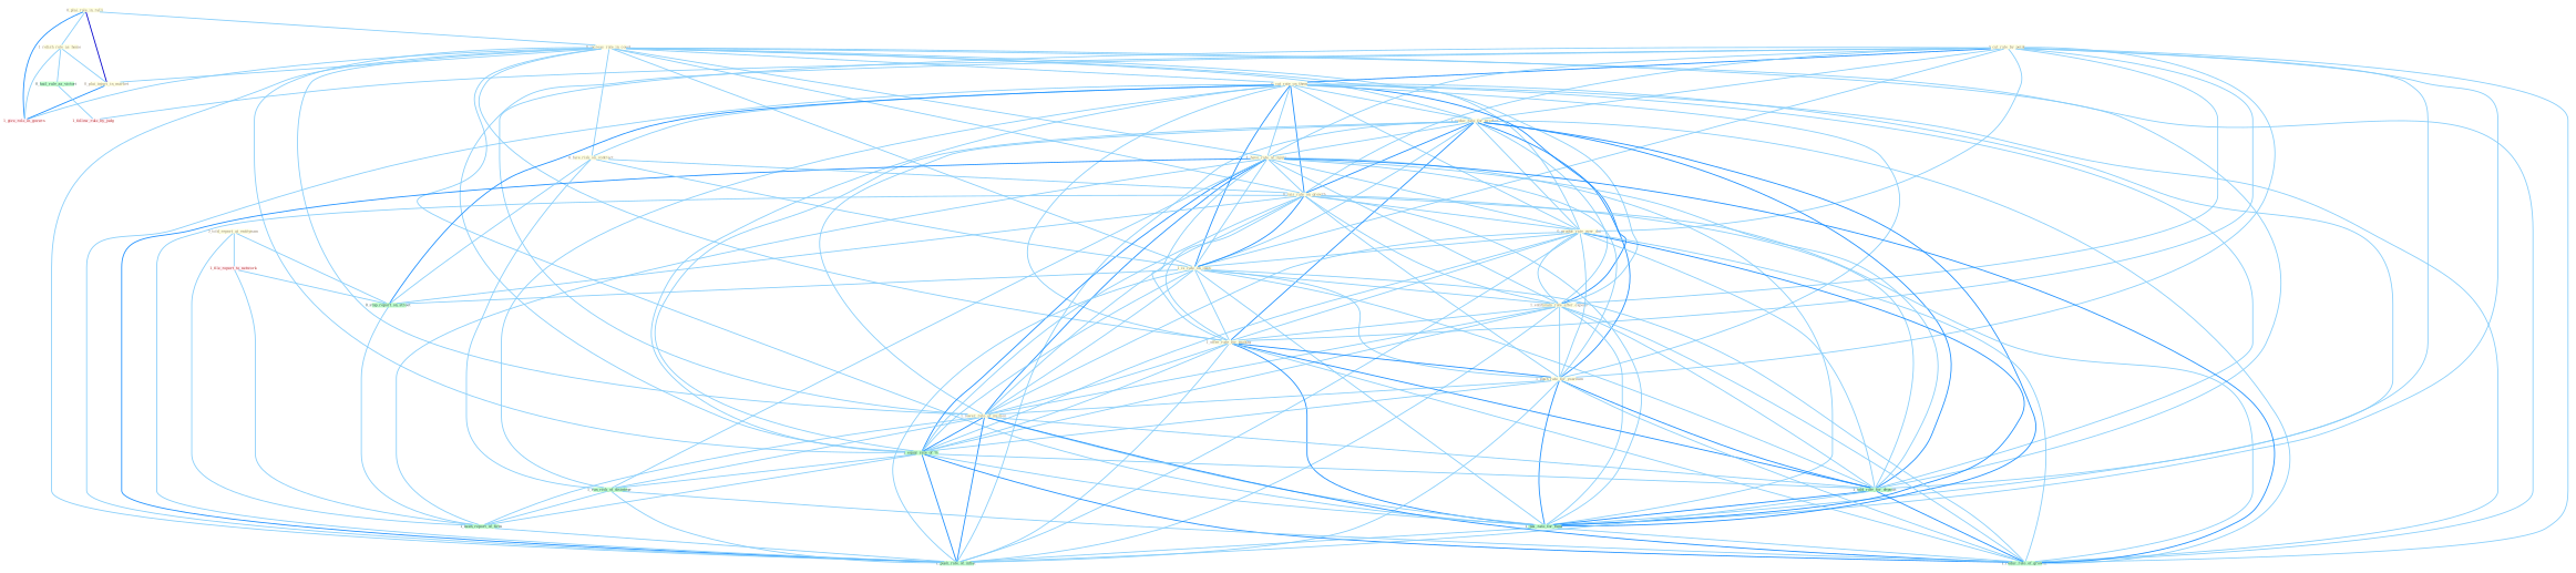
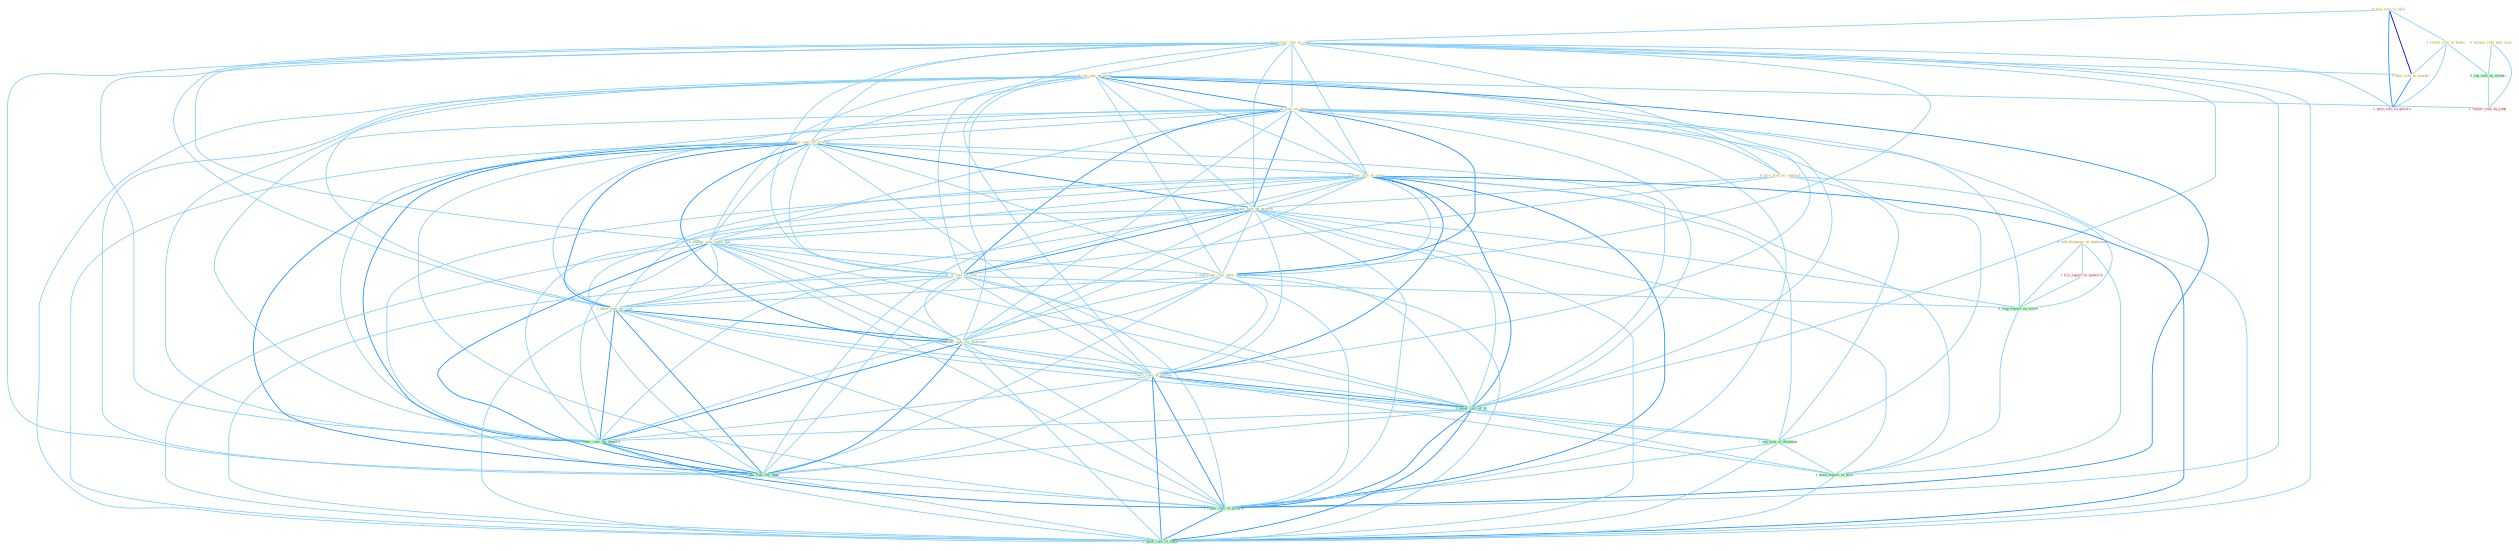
  graph {
    node [color="#ffffe0" fixedsize=true fontcolor="#8b7d6b" fontsize=4 shape=polygon style=filled]
    edge [color="#87cefa" w=1]
    "0_plai_role_in_ralli " [height=.06 width=.5]
    "0_increas_rate_in_coupl " [height=.06 width=.5]
    "0_cut_rate_by_point " [height=.06 width=.5]
    "0_cut_rate_on_them " [height=.06 width=.5]
-   "1_rais_rate_for_product " [height=.06 width=.5 label="1_reduc_rate_for_product"]
+   "1_rais_rate_for_product " [height=.06 width=.5]
    "1_have_rate_of_injuri " [height=.06 width=.5]
+   "0_propos_rule_next_year " [height=.06 width=.5]
    "0_face_risk_on_contract " [height=.06 width=.5]
    n9 [height=.06 label="0_rais_rate_on_growth" width=.5]
-   "0_produc_rate_over_dai " [height=.06 width=.5]
+   "0_produc_rate_over_dai " [height=.06 width=.5 label="0_produc_rate_equal_dai"]
    "1_is_rate_on_loan " [height=.06 width=.5]
-   "0_told_report_at_entitynam " [height=.06 width=.5]
+   "0_told_report_at_entitynam " [height=.06 width=.5 label="0_told_disintegr_at_entitynam"]
    "1_relish_role_as_home " [height=.06 width=.5]
    "1_entitynam_rate_after_expens " [height=.06 width=.5]
-   "1_offer_rate_for_packag " [height=.06 width=.5]
-   "1_announc_rate_for_yearnum " [height=.06 width=.5 label="1_push_rate_for_yearnum"]
-   "0_plai_role_in_market " [height=.06 width=.5 label="0_plai_injuri_in_market"]
+   "1_offer_rate_for_packag " [height=.06 width=.5 label="1_offer_rate_for_rais"]
+   "1_announc_rate_for_yearnum " [height=.06 width=.5]
+   "0_plai_role_in_market " [height=.06 width=.5]
    "1_lower_rate_of_million " [height=.06 width=.5]
    "1_file_report_to_network " [color="#fff0f5" fontcolor="#b22222" height=.06 width=.5]
    "1_give_role_in_govern " [color="#fff0f5" fontcolor="#b22222" height=.06 width=.5]
    "1_follow_rule_by_judg " [color="#fff0f5" fontcolor="#b22222" height=.06 width=.5]
    "1_equal_rate_of_% " [color="#BDFCC9" fontcolor="#2f4f4f" height=.06 width=.5]
-   "1_reduc_rate_for_deposit " [color="#BDFCC9" fontcolor="#2f4f4f" height=.06 width=.5 label="1_told_rate_for_deposit"]
+   "1_reduc_rate_for_deposit " [color="#BDFCC9" fontcolor="#2f4f4f" height=.06 width=.5]
    "1_pai_rate_for_fund " [color="#BDFCC9" fontcolor="#2f4f4f" height=.06 width=.5]
    "1_reduc_rate_of_growth " [color="#BDFCC9" fontcolor="#2f4f4f" height=.06 width=.5]
    "1_push_rate_of_inflat " [color="#BDFCC9" fontcolor="#2f4f4f" height=.06 width=.5]
    "0_stop_report_on_street " [color="#BDFCC9" fontcolor="#2f4f4f" height=.06 width=.5]
    "1_run_risk_of_disintegr " [color="#BDFCC9" fontcolor="#2f4f4f" height=.06 width=.5]
    "1_been_report_of_firm " [color="#BDFCC9" fontcolor="#2f4f4f" height=.06 width=.5]
-   "0_hail_rule_as_victori " [color="#BDFCC9" fontcolor="#2f4f4f" height=.06 width=.5]
+   "0_hail_rule_as_victori " [color="#BDFCC9" fontcolor="#2f4f4f" height=.06 width=.5 label="0_cut_rule_as_victori"]
    subgraph sub_1 {
      "0_plai_role_in_ralli "
      "0_increas_rate_in_coupl "
      "0_cut_rate_by_point "
      "0_cut_rate_on_them "
      "1_rais_rate_for_product "
      "1_have_rate_of_injuri "
+     "0_propos_rule_next_year "
      "0_face_risk_on_contract "
      n9
      "0_produc_rate_over_dai "
      "1_is_rate_on_loan "
      "0_told_report_at_entitynam "
      "1_relish_role_as_home "
      "1_entitynam_rate_after_expens "
      "1_offer_rate_for_packag "
      "1_announc_rate_for_yearnum "
      "0_plai_role_in_market "
      "1_lower_rate_of_million "
    }
    subgraph sub_2 {
      "1_file_report_to_network "
      "1_give_role_in_govern "
      "1_follow_rule_by_judg "
    }
    "0_plai_role_in_ralli " -- "0_increas_rate_in_coupl "
    "0_plai_role_in_ralli " -- "1_relish_role_as_home "
    "0_plai_role_in_ralli " -- "0_plai_role_in_market " [color="#0000cd" w=3]
    "0_plai_role_in_ralli " -- "1_give_role_in_govern " [color="#1e90ff" w=2]
+   "0_increas_rate_in_coupl " -- "0_cut_rate_by_point "
    "0_increas_rate_in_coupl " -- "0_cut_rate_on_them "
    "0_increas_rate_in_coupl " -- "1_rais_rate_for_product "
    "0_increas_rate_in_coupl " -- "1_have_rate_of_injuri "
    "0_increas_rate_in_coupl " -- "0_face_risk_on_contract "
    "0_increas_rate_in_coupl " -- n9
    "0_increas_rate_in_coupl " -- "0_produc_rate_over_dai "
    "0_increas_rate_in_coupl " -- "1_is_rate_on_loan "
    "0_increas_rate_in_coupl " -- "1_entitynam_rate_after_expens "
    "0_increas_rate_in_coupl " -- "1_offer_rate_for_packag "
    "0_increas_rate_in_coupl " -- "0_plai_role_in_market "
    "0_increas_rate_in_coupl " -- "1_lower_rate_of_million "
    "0_increas_rate_in_coupl " -- "1_give_role_in_govern "
    "0_increas_rate_in_coupl " -- "1_equal_rate_of_% "
    "0_increas_rate_in_coupl " -- "1_reduc_rate_for_deposit "
    "0_increas_rate_in_coupl " -- "1_pai_rate_for_fund "
    "0_increas_rate_in_coupl " -- "1_reduc_rate_of_growth "
    "0_increas_rate_in_coupl " -- "1_push_rate_of_inflat "
    "0_cut_rate_by_point " -- "0_cut_rate_on_them " [color="#1e90ff" w=2]
    "0_cut_rate_by_point " -- "1_rais_rate_for_product "
    "0_cut_rate_by_point " -- "1_have_rate_of_injuri "
    "0_cut_rate_by_point " -- n9
    "0_cut_rate_by_point " -- "0_produc_rate_over_dai "
    "0_cut_rate_by_point " -- "1_is_rate_on_loan "
    "0_cut_rate_by_point " -- "1_entitynam_rate_after_expens "
    "0_cut_rate_by_point " -- "1_offer_rate_for_packag "
    "0_cut_rate_by_point " -- "1_announc_rate_for_yearnum "
    "0_cut_rate_by_point " -- "1_lower_rate_of_million "
    "0_cut_rate_by_point " -- "1_follow_rule_by_judg "
    "0_cut_rate_by_point " -- "1_equal_rate_of_% "
    "0_cut_rate_by_point " -- "1_reduc_rate_for_deposit "
    "0_cut_rate_by_point " -- "1_pai_rate_for_fund "
-   "0_cut_rate_by_point " -- "1_reduc_rate_of_growth "
+   "0_cut_rate_by_point " -- "1_reduc_rate_of_growth " [color="#1e90ff"]
+   "0_cut_rate_by_point " -- "1_push_rate_of_inflat "
    "0_cut_rate_on_them " -- "1_rais_rate_for_product "
    "0_cut_rate_on_them " -- "1_have_rate_of_injuri "
    "0_cut_rate_on_them " -- "0_face_risk_on_contract "
    "0_cut_rate_on_them " -- n9 [color="#1e90ff" w=2]
    "0_cut_rate_on_them " -- "0_produc_rate_over_dai "
    "0_cut_rate_on_them " -- "1_is_rate_on_loan " [color="#1e90ff" w=2]
    "0_cut_rate_on_them " -- "1_entitynam_rate_after_expens " [color="#1e90ff"]
    "0_cut_rate_on_them " -- "1_offer_rate_for_packag "
    "0_cut_rate_on_them " -- "1_announc_rate_for_yearnum "
    "0_cut_rate_on_them " -- "1_equal_rate_of_% "
    "0_cut_rate_on_them " -- "1_reduc_rate_for_deposit "
    "0_cut_rate_on_them " -- "1_pai_rate_for_fund "
    "0_cut_rate_on_them " -- "1_reduc_rate_of_growth "
    "0_cut_rate_on_them " -- "1_push_rate_of_inflat "
-   "0_cut_rate_on_them " -- "0_stop_report_on_street " [color="#1e90ff"]
+   "0_cut_rate_on_them " -- "0_stop_report_on_street "
    "0_cut_rate_on_them " -- "1_run_risk_of_disintegr "
    "1_rais_rate_for_product " -- "1_have_rate_of_injuri "
    "1_rais_rate_for_product " -- n9 [color="#1e90ff" w=2]
    "1_rais_rate_for_product " -- "0_produc_rate_over_dai "
    "1_rais_rate_for_product " -- "1_is_rate_on_loan "
    "1_rais_rate_for_product " -- "1_entitynam_rate_after_expens "
    "1_rais_rate_for_product " -- "1_offer_rate_for_packag " [color="#1e90ff" w=2]
    "1_rais_rate_for_product " -- "1_announc_rate_for_yearnum " [color="#1e90ff" w=2]
    "1_rais_rate_for_product " -- "1_lower_rate_of_million "
    "1_rais_rate_for_product " -- "1_equal_rate_of_% "
    "1_rais_rate_for_product " -- "1_reduc_rate_for_deposit " [color="#1e90ff" w=2]
    "1_rais_rate_for_product " -- "1_pai_rate_for_fund " [color="#1e90ff" w=2]
    "1_rais_rate_for_product " -- "1_reduc_rate_of_growth "
    "1_rais_rate_for_product " -- "1_push_rate_of_inflat "
    "1_have_rate_of_injuri " -- n9
    "1_have_rate_of_injuri " -- "0_produc_rate_over_dai "
    "1_have_rate_of_injuri " -- "1_is_rate_on_loan "
    "1_have_rate_of_injuri " -- "1_entitynam_rate_after_expens "
    "1_have_rate_of_injuri " -- "1_offer_rate_for_packag "
    "1_have_rate_of_injuri " -- "1_announc_rate_for_yearnum "
    "1_have_rate_of_injuri " -- "1_lower_rate_of_million " [color="#1e90ff" w=2]
    "1_have_rate_of_injuri " -- "1_equal_rate_of_% " [color="#1e90ff" w=2]
    "1_have_rate_of_injuri " -- "1_reduc_rate_for_deposit "
    "1_have_rate_of_injuri " -- "1_pai_rate_for_fund "
    "1_have_rate_of_injuri " -- "1_reduc_rate_of_growth " [color="#1e90ff" w=2]
    "1_have_rate_of_injuri " -- "1_push_rate_of_inflat " [color="#1e90ff" w=2]
    "1_have_rate_of_injuri " -- "1_run_risk_of_disintegr "
    "1_have_rate_of_injuri " -- "1_been_report_of_firm "
+   "0_propos_rule_next_year " -- "1_follow_rule_by_judg "
+   "0_propos_rule_next_year " -- "0_hail_rule_as_victori "
    "0_face_risk_on_contract " -- n9
    "0_face_risk_on_contract " -- "1_is_rate_on_loan "
    "0_face_risk_on_contract " -- "0_stop_report_on_street "
    "0_face_risk_on_contract " -- "1_run_risk_of_disintegr "
    n9 -- "0_produc_rate_over_dai "
    n9 -- "1_is_rate_on_loan " [color="#1e90ff" w=2]
    n9 -- "1_entitynam_rate_after_expens "
    n9 -- "1_offer_rate_for_packag "
    n9 -- "1_announc_rate_for_yearnum "
    n9 -- "1_lower_rate_of_million "
    n9 -- "1_equal_rate_of_% "
    n9 -- "1_reduc_rate_for_deposit "
    n9 -- "1_pai_rate_for_fund "
    n9 -- "1_reduc_rate_of_growth "
    n9 -- "1_push_rate_of_inflat "
    n9 -- "0_stop_report_on_street "
    "0_produc_rate_over_dai " -- "1_is_rate_on_loan "
    "0_produc_rate_over_dai " -- "1_entitynam_rate_after_expens "
    "0_produc_rate_over_dai " -- "1_offer_rate_for_packag "
    "0_produc_rate_over_dai " -- "1_announc_rate_for_yearnum "
    "0_produc_rate_over_dai " -- "1_lower_rate_of_million "
    "0_produc_rate_over_dai " -- "1_equal_rate_of_% "
    "0_produc_rate_over_dai " -- "1_reduc_rate_for_deposit "
    "0_produc_rate_over_dai " -- "1_pai_rate_for_fund " [color="#1e90ff"]
    "0_produc_rate_over_dai " -- "1_reduc_rate_of_growth "
    "0_produc_rate_over_dai " -- "1_push_rate_of_inflat "
-   "1_is_rate_on_loan " -- "1_entitynam_rate_after_expens "
    "1_is_rate_on_loan " -- "1_offer_rate_for_packag "
    "1_is_rate_on_loan " -- "1_announc_rate_for_yearnum "
    "1_is_rate_on_loan " -- "1_lower_rate_of_million "
    "1_is_rate_on_loan " -- "1_equal_rate_of_% "
    "1_is_rate_on_loan " -- "1_reduc_rate_for_deposit "
    "1_is_rate_on_loan " -- "1_pai_rate_for_fund "
    "1_is_rate_on_loan " -- "1_reduc_rate_of_growth "
    "1_is_rate_on_loan " -- "1_push_rate_of_inflat "
    "1_is_rate_on_loan " -- "0_stop_report_on_street "
    "0_told_report_at_entitynam " -- "1_file_report_to_network "
    "0_told_report_at_entitynam " -- "0_stop_report_on_street "
    "0_told_report_at_entitynam " -- "1_been_report_of_firm "
    "1_relish_role_as_home " -- "0_plai_role_in_market "
    "1_relish_role_as_home " -- "1_give_role_in_govern "
    "1_relish_role_as_home " -- "0_hail_rule_as_victori "
    "1_entitynam_rate_after_expens " -- "1_offer_rate_for_packag "
    "1_entitynam_rate_after_expens " -- "1_announc_rate_for_yearnum "
    "1_entitynam_rate_after_expens " -- "1_lower_rate_of_million "
    "1_entitynam_rate_after_expens " -- "1_equal_rate_of_% "
    "1_entitynam_rate_after_expens " -- "1_reduc_rate_for_deposit "
    "1_entitynam_rate_after_expens " -- "1_pai_rate_for_fund "
    "1_entitynam_rate_after_expens " -- "1_reduc_rate_of_growth "
    "1_entitynam_rate_after_expens " -- "1_push_rate_of_inflat "
    "1_offer_rate_for_packag " -- "1_announc_rate_for_yearnum " [color="#1e90ff" w=2]
    "1_offer_rate_for_packag " -- "1_lower_rate_of_million "
    "1_offer_rate_for_packag " -- "1_equal_rate_of_% "
    "1_offer_rate_for_packag " -- "1_reduc_rate_for_deposit " [color="#1e90ff" w=2]
    "1_offer_rate_for_packag " -- "1_pai_rate_for_fund " [color="#1e90ff" w=2]
    "1_offer_rate_for_packag " -- "1_reduc_rate_of_growth "
    "1_offer_rate_for_packag " -- "1_push_rate_of_inflat "
    "1_announc_rate_for_yearnum " -- "1_lower_rate_of_million "
    "1_announc_rate_for_yearnum " -- "1_equal_rate_of_% "
    "1_announc_rate_for_yearnum " -- "1_reduc_rate_for_deposit " [color="#1e90ff" w=2]
    "1_announc_rate_for_yearnum " -- "1_pai_rate_for_fund " [color="#1e90ff" w=2]
    "1_announc_rate_for_yearnum " -- "1_reduc_rate_of_growth "
    "1_announc_rate_for_yearnum " -- "1_push_rate_of_inflat "
    "0_plai_role_in_market " -- "1_give_role_in_govern " [color="#1e90ff" w=2]
    "1_lower_rate_of_million " -- "1_equal_rate_of_% " [color="#1e90ff" w=2]
    "1_lower_rate_of_million " -- "1_reduc_rate_for_deposit "
    "1_lower_rate_of_million " -- "1_pai_rate_for_fund "
    "1_lower_rate_of_million " -- "1_reduc_rate_of_growth " [color="#1e90ff" w=2]
    "1_lower_rate_of_million " -- "1_push_rate_of_inflat " [color="#1e90ff" w=2]
    "1_lower_rate_of_million " -- "1_run_risk_of_disintegr "
    "1_lower_rate_of_million " -- "1_been_report_of_firm "
    "1_file_report_to_network " -- "0_stop_report_on_street "
-   "1_file_report_to_network " -- "1_been_report_of_firm "
+   n9 -- "1_been_report_of_firm "
    "1_equal_rate_of_% " -- "1_reduc_rate_for_deposit "
    "1_equal_rate_of_% " -- "1_pai_rate_for_fund "
    "1_equal_rate_of_% " -- "1_reduc_rate_of_growth " [color="#1e90ff" w=2]
    "1_equal_rate_of_% " -- "1_push_rate_of_inflat " [color="#1e90ff" w=2]
    "1_equal_rate_of_% " -- "1_run_risk_of_disintegr "
    "1_equal_rate_of_% " -- "1_been_report_of_firm "
    "1_reduc_rate_for_deposit " -- "1_pai_rate_for_fund " [color="#1e90ff" w=2]
    "1_reduc_rate_for_deposit " -- "1_reduc_rate_of_growth " [color="#1e90ff" w=2]
    "1_reduc_rate_for_deposit " -- "1_push_rate_of_inflat "
    "1_pai_rate_for_fund " -- "1_reduc_rate_of_growth "
    "1_pai_rate_for_fund " -- "1_push_rate_of_inflat "
+   "1_reduc_rate_of_growth " -- "1_push_rate_of_inflat " [color="#1e90ff" w=2]
    "0_stop_report_on_street " -- "1_been_report_of_firm "
    "1_run_risk_of_disintegr " -- "1_reduc_rate_of_growth "
    "1_run_risk_of_disintegr " -- "1_push_rate_of_inflat "
    "1_run_risk_of_disintegr " -- "1_been_report_of_firm "
    "1_been_report_of_firm " -- "1_push_rate_of_inflat "
    "0_hail_rule_as_victori " -- "1_follow_rule_by_judg "
  }
